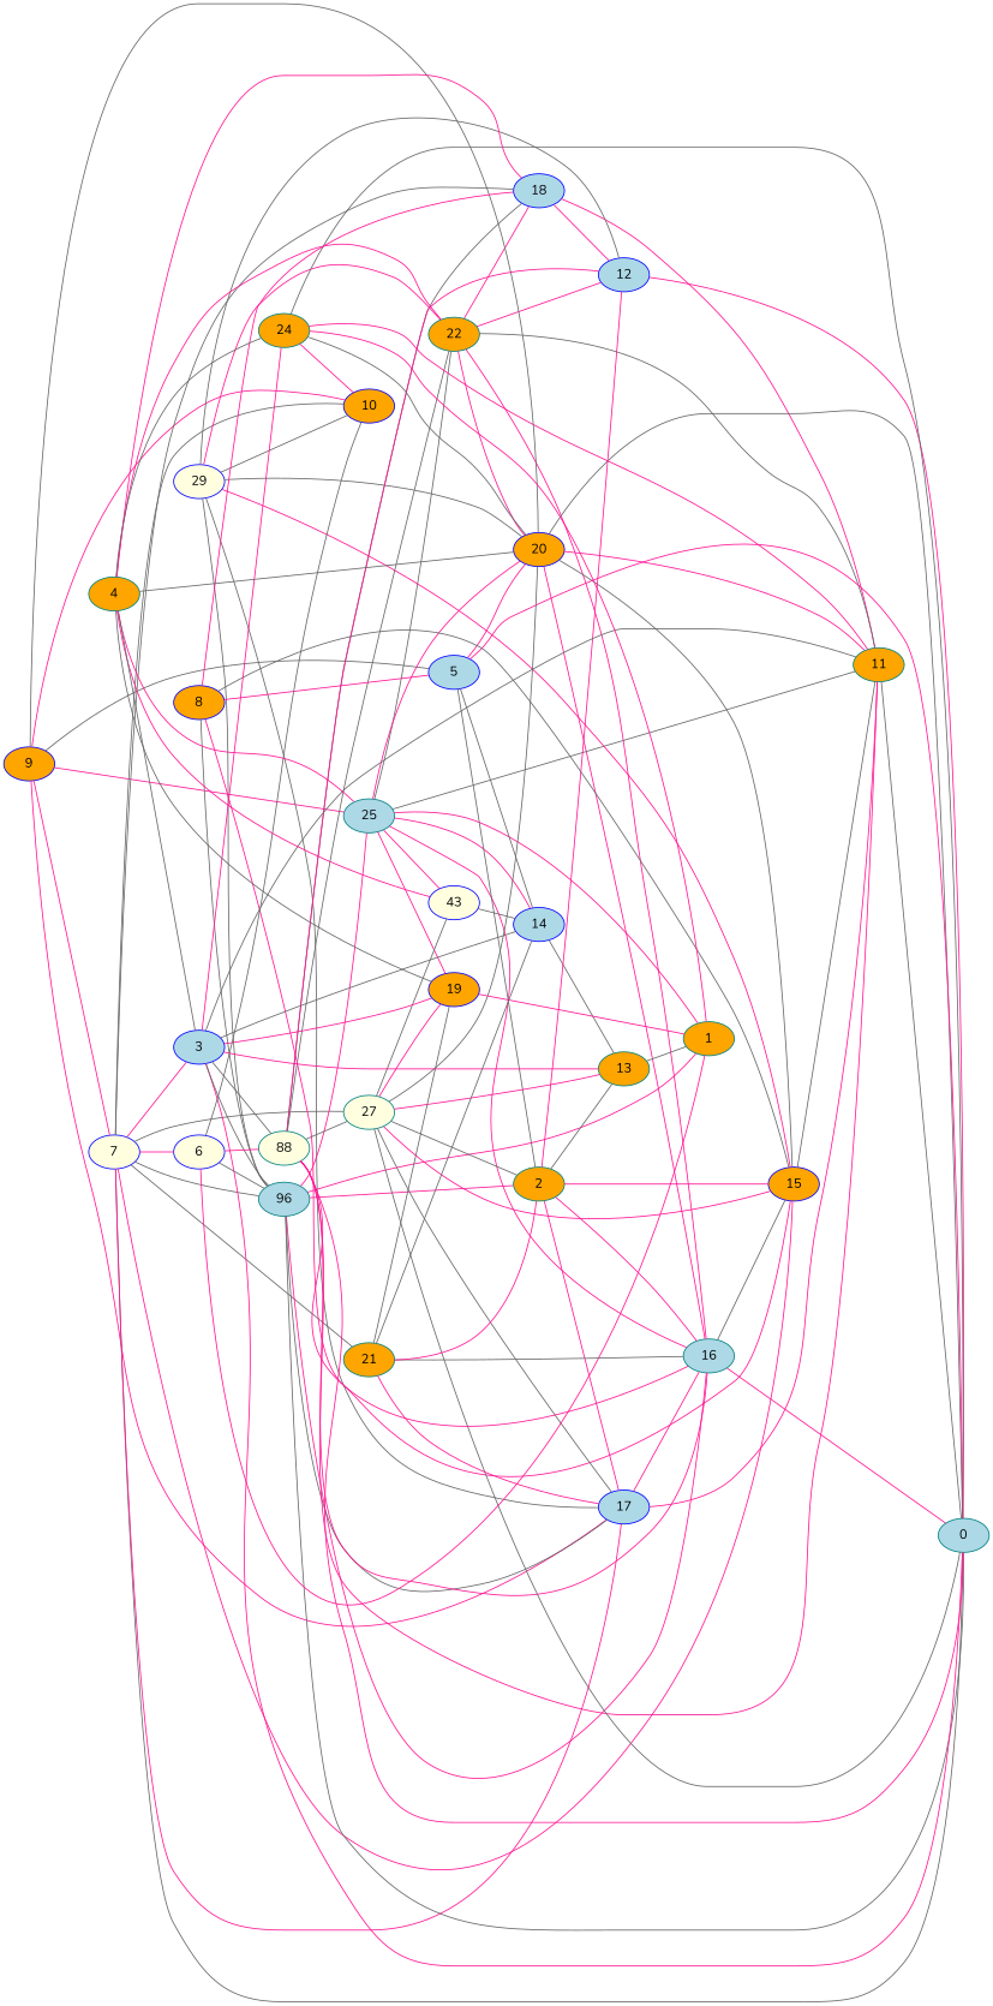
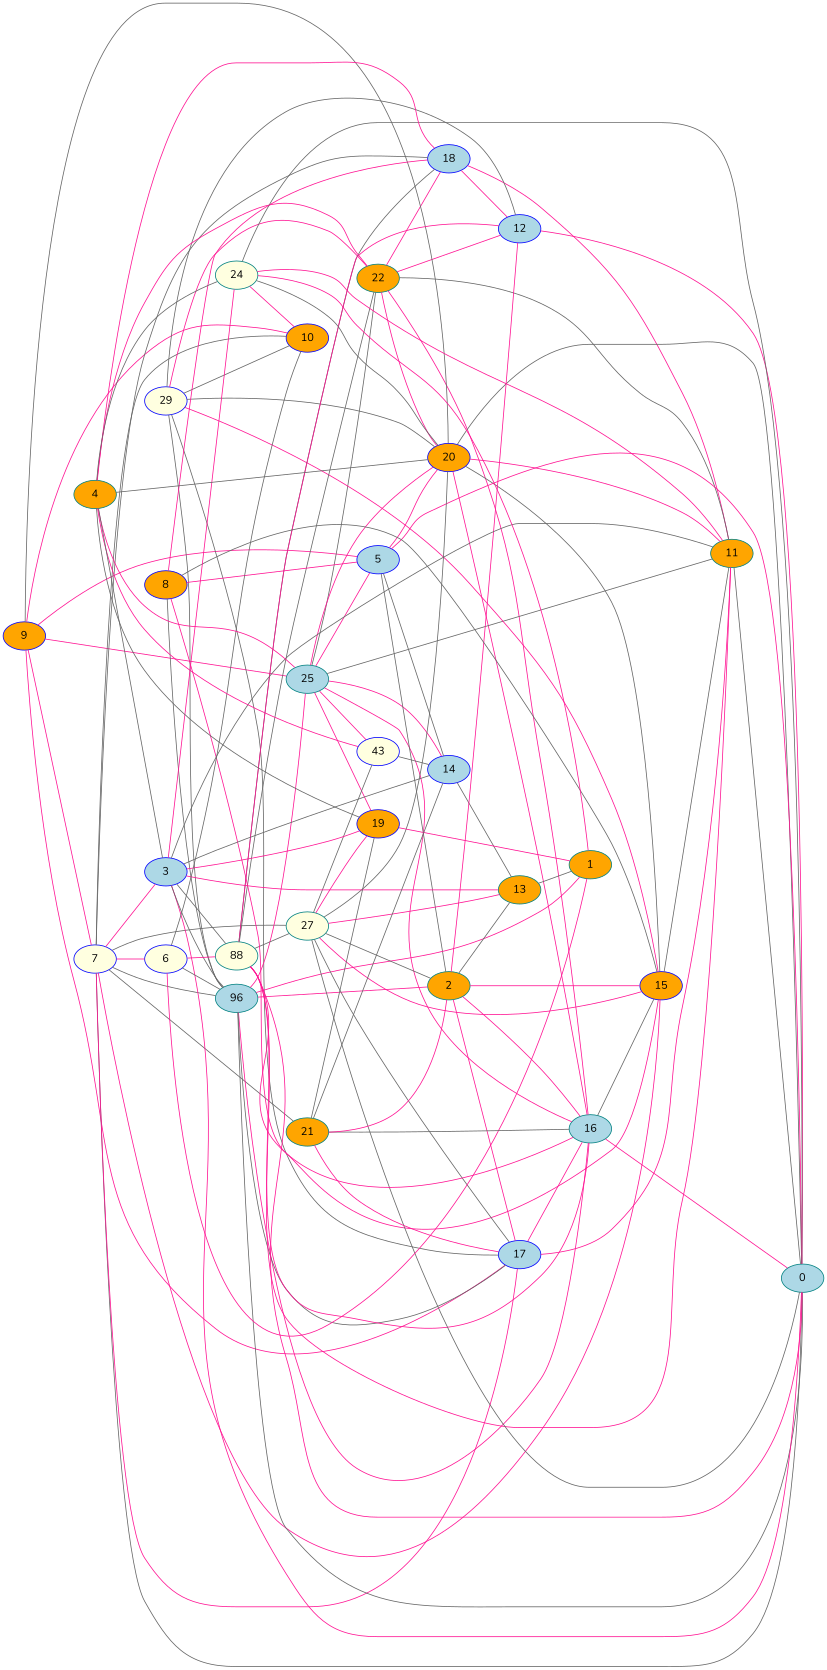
  digraph {
    fontname=Nunito
    rankdir=LR
    node [color=blue fillcolor=orange fontname=Nunito style=filled]
    edge [color=deeppink dir=none fontname=Nunito]
    18 [fillcolor=lightblue]
    11 [color=teal]
    12 [fillcolor=lightblue]
    0 [color=teal fillcolor=lightblue]
    22 [color=teal]
    20
    16 [color=teal fillcolor=lightblue]
    9
    17 [fillcolor=lightblue]
    25 [color=teal fillcolor=lightblue]
    7 [fillcolor=lightyellow]
    5 [fillcolor=lightblue]
    10
    29 [fillcolor=lightyellow]
    15
    n16 [color=teal fillcolor=lightblue label=96]
    14 [fillcolor=lightblue]
    n18 [color=teal fillcolor=lightyellow label=88]
    27 [color=teal fillcolor=lightyellow]
    2 [color=teal]
    19
    13 [color=teal]
    n23 [fillcolor=lightyellow label=43]
    1 [color=teal]
    8
    3 [fillcolor=lightblue]
-   24 [color=teal]
+   24 [color=teal fillcolor=lightyellow]
    6 [fillcolor=lightyellow]
    21 [color=teal]
    4 [color=teal]
    subgraph sub_1 {
      18
      11
      12
      0
      22
      20
      16
      9
      17
      25
      7
      5
      10
      29
      15
      n16
      14
      n18
      27
      2
      19
      13
      n23
      1
      8
      3
      24
      6
      21
      4
    }
    18 -> 11
    18 -> 12
    11 -> 0 [color=gray40]
    12 -> 0
    22 -> 18
    22 -> 11 [color=gray40]
    22 -> 12
    22 -> 20
    22 -> 16
    20 -> 11
    20 -> 0 [color=gray40]
    20 -> 16
    20 -> 15 [color=gray40]
    16 -> 0
    16 -> 15 [color=gray40]
    9 -> 20 [color=gray40]
    9 -> 17
    9 -> 25
    9 -> 7
-   9 -> 5 [color=gray40]
+   9 -> 5
    9 -> 10
    17 -> 11
    17 -> 16
    25 -> 11 [color=gray40]
    25 -> 22 [color=gray40]
    25 -> 20
    25 -> 16
    25 -> 14
    25 -> 19
    25 -> n23
-   25 -> 1
+   25 -> 5
    7 -> 18 [color=gray40]
    7 -> 0 [color=gray40]
    7 -> 17
    7 -> 10 [color=gray40]
    7 -> 15
    7 -> n16 [color=gray40]
    7 -> 27 [color=gray40]
    7 -> 3
    7 -> 6
    7 -> 21 [color=gray40]
    5 -> 0
    5 -> 20
    5 -> 14 [color=gray40]
    5 -> 2 [color=gray40]
    29 -> 12 [color=gray40]
    29 -> 22
    29 -> 20 [color=gray40]
    29 -> 17 [color=gray40]
    29 -> 10 [color=gray40]
    29 -> 15
    29 -> n16 [color=gray40]
    15 -> 11 [color=gray40]
    n16 -> 0 [color=gray40]
    n16 -> 16
    n16 -> 17 [color=gray40]
    n16 -> 25
    n16 -> 2
    n16 -> 1
    14 -> 13 [color=gray40]
    n18 -> 18 [color=gray40]
    n18 -> 11
    n18 -> 12
    n18 -> 0
    n18 -> 22 [color=gray40]
    n18 -> 16
    n18 -> 15
    n18 -> 27 [color=gray40]
    27 -> 0 [color=gray40]
    27 -> 20 [color=gray40]
    27 -> 17 [color=gray40]
    27 -> 15
    27 -> 2 [color=gray40]
    27 -> 19
    27 -> 13
    27 -> n23 [color=gray40]
    2 -> 12
    2 -> 16
    2 -> 17
    2 -> 15
    2 -> 13 [color=gray40]
    19 -> 1
    13 -> 1 [color=gray40]
    n23 -> 14 [color=gray40]
    8 -> 18
    8 -> 16
    8 -> 5
    8 -> 15 [color=gray40]
    8 -> n16 [color=gray40]
    3 -> 11 [color=gray40]
    3 -> 0
    3 -> n16 [color=gray40]
    3 -> 14 [color=gray40]
    3 -> n18 [color=gray40]
    3 -> 19
    3 -> 13
    3 -> 24
    24 -> 11
    24 -> 0 [color=gray40]
    24 -> 20 [color=gray40]
    24 -> 10
    24 -> 1
    6 -> 10 [color=gray40]
    6 -> n16 [color=gray40]
    6 -> n18
    6 -> 1
    21 -> 16 [color=gray40]
    21 -> 17
    21 -> 14 [color=gray40]
    21 -> 2
    21 -> 19 [color=gray40]
    4 -> 18
    4 -> 22
    4 -> 20 [color=gray40]
    4 -> 25
    4 -> 19 [color=gray40]
    4 -> n23
    4 -> 3 [color=gray40]
    4 -> 24 [color=gray40]
  }
